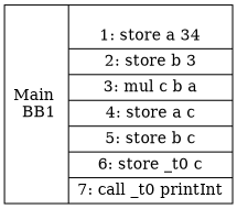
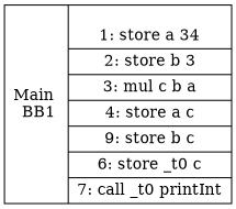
  digraph {
-   n1 [label="<B> Main \n BB1 | {<entry>\n	1: store a 34\n|	2: store b 3\n|	3: mul c b a\n|	4: store a c\n|	5: store b c\n|	6: store _t0 c\n|<exit>	7: call _t0 printInt\n}" shape=record]
+   n1 [label="<B> Main \n BB1 | {<entry>\n	1: store a 34\n|	2: store b 3\n|	3: mul c b a\n|	4: store a c\n|	9: store b c\n|	6: store _t0 c\n|<exit>	7: call _t0 printInt\n}" shape=record]
  }
